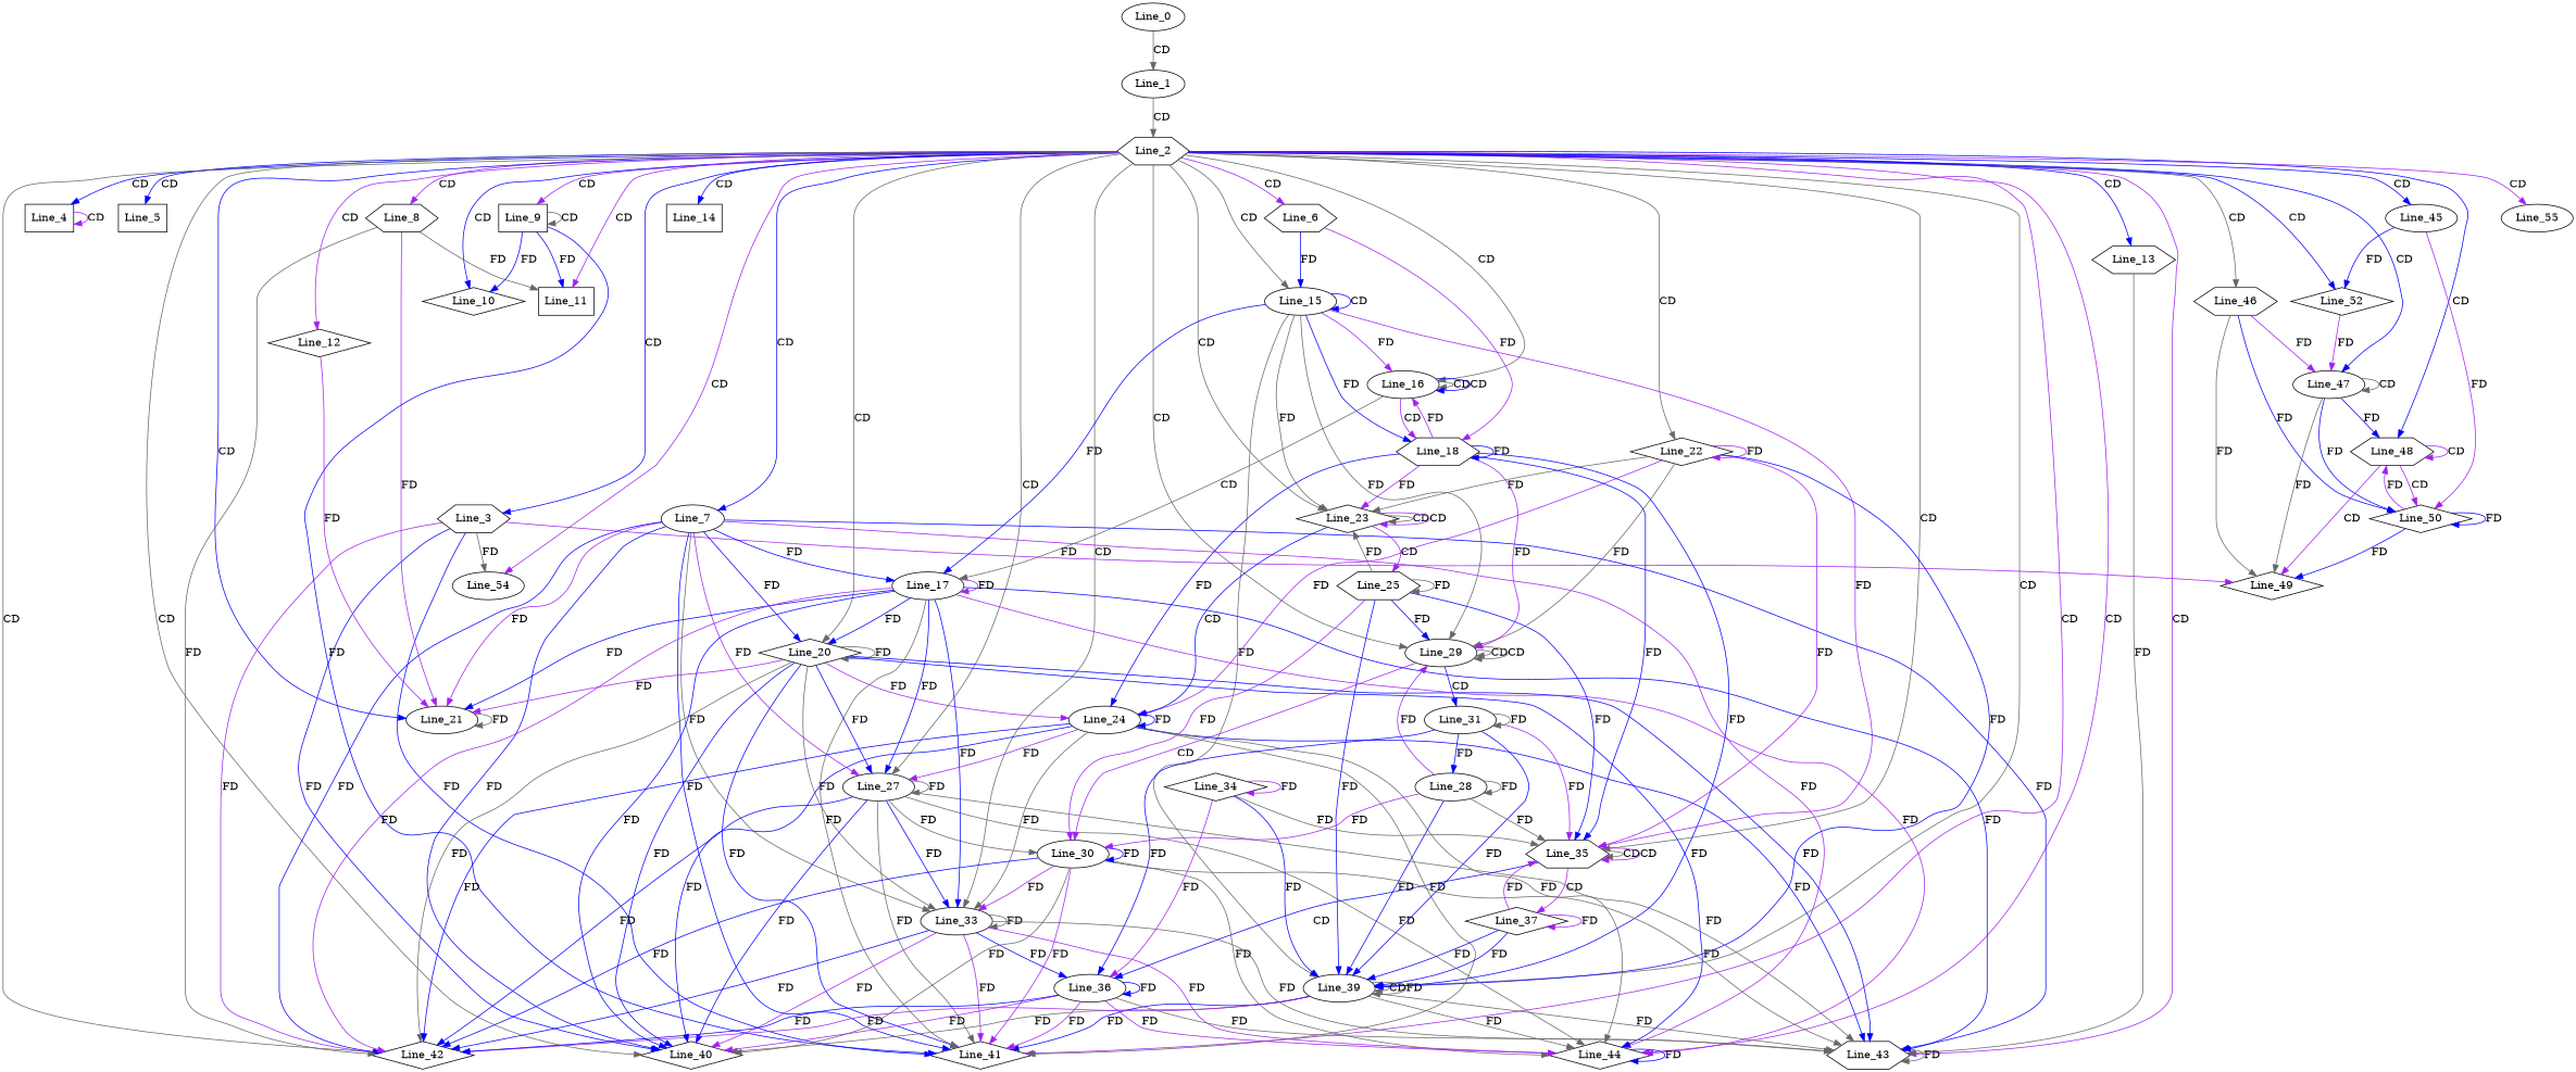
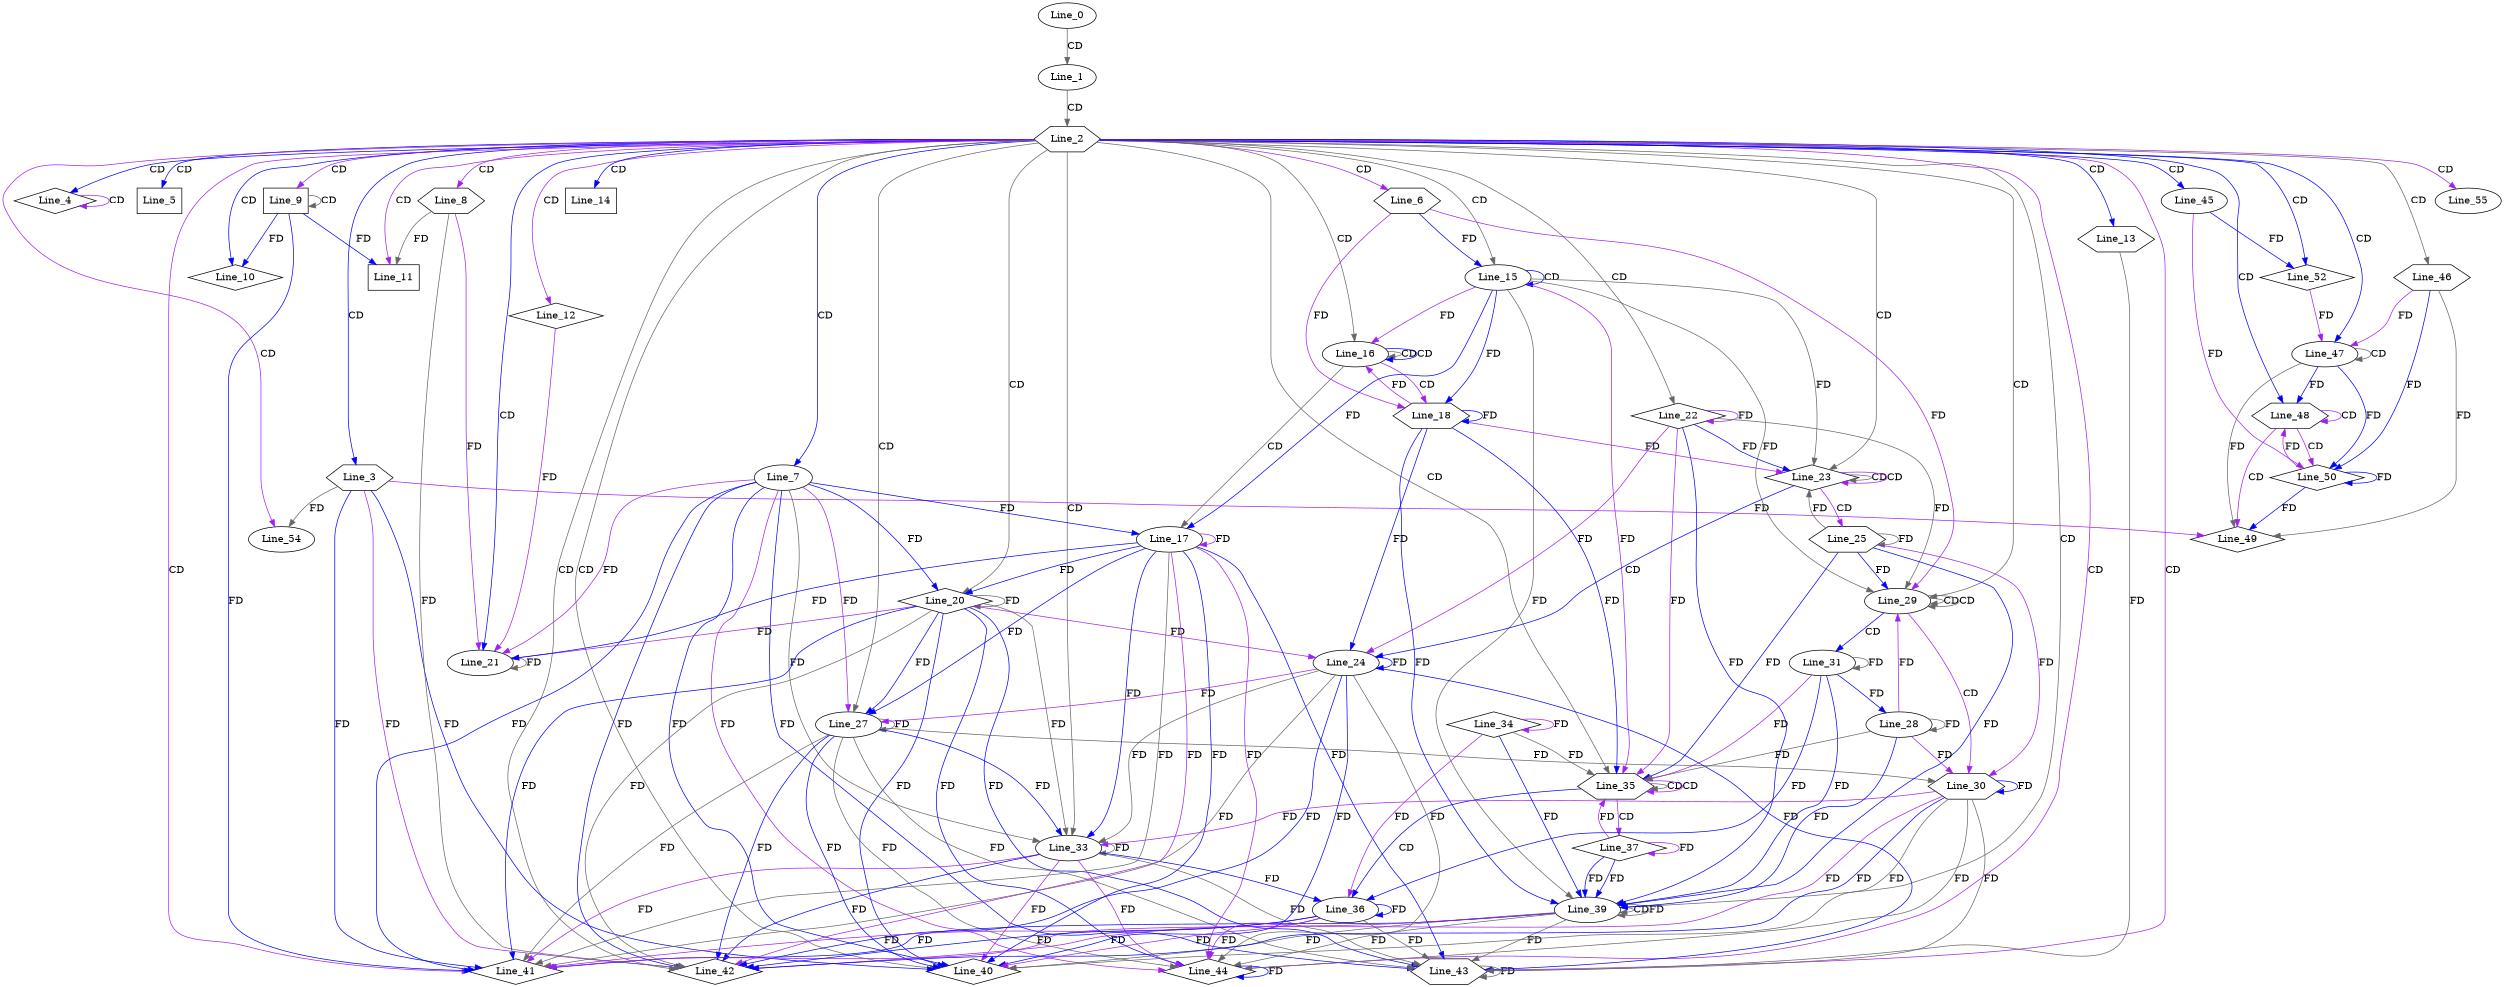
  digraph {
    node [shape=ellipse]
    edge [color=blue]
    Line_0
    Line_1
    Line_2 [shape=hexagon]
    Line_3 [shape=hexagon]
-   Line_4 [shape=box]
+   Line_4 [shape=diamond]
    Line_5 [shape=box]
    Line_6 [shape=hexagon]
    Line_7
    Line_8 [shape=hexagon]
    Line_9 [shape=box]
    Line_10 [shape=diamond]
    Line_11 [shape=box]
    Line_12 [shape=diamond]
    Line_13 [shape=hexagon]
    Line_14 [shape=box]
    Line_15
    Line_16
    Line_20 [shape=diamond]
    Line_21
    Line_22 [shape=diamond]
    Line_23 [shape=diamond]
    Line_27
    Line_29
    Line_33
    Line_35 [shape=hexagon]
    Line_39
    Line_40 [shape=diamond]
    Line_41 [shape=diamond]
    Line_42 [shape=diamond]
    Line_43 [shape=hexagon]
    Line_44 [shape=diamond]
    Line_45
    Line_46 [shape=hexagon]
    Line_47
    Line_48 [shape=hexagon]
    Line_52 [shape=diamond]
    Line_54
    Line_55
    Line_49 [shape=diamond]
    Line_18 [shape=hexagon]
    Line_17
    Line_24
    Line_25 [shape=hexagon]
-   Line_30
+   Line_30 [shape=hexagon]
    Line_31
    Line_36
    Line_37 [shape=diamond]
    Line_50 [shape=diamond]
    Line_28
    Line_34 [shape=diamond]
    Line_0 -> Line_1 [color=gray40 label=CD]
    Line_1 -> Line_2 [color=gray40 label=CD]
    Line_2 -> Line_3 [label=CD]
    Line_2 -> Line_4 [label=CD]
    Line_2 -> Line_5 [label=CD]
    Line_2 -> Line_6 [color=purple label=CD]
    Line_2 -> Line_7 [label=CD]
    Line_2 -> Line_8 [color=purple label=CD]
    Line_2 -> Line_9 [color=purple label=CD]
    Line_2 -> Line_10 [label=CD]
    Line_2 -> Line_11 [color=purple label=CD]
    Line_2 -> Line_12 [color=purple label=CD]
    Line_2 -> Line_13 [label=CD]
    Line_2 -> Line_14 [label=CD]
    Line_2 -> Line_15 [color=gray40 label=CD]
    Line_2 -> Line_16 [color=gray40 label=CD]
    Line_2 -> Line_20 [color=gray40 label=CD]
    Line_2 -> Line_21 [label=CD]
    Line_2 -> Line_22 [color=gray40 label=CD]
    Line_2 -> Line_23 [color=gray40 label=CD]
    Line_2 -> Line_27 [color=gray40 label=CD]
    Line_2 -> Line_29 [color=gray40 label=CD]
    Line_2 -> Line_33 [color=gray40 label=CD]
    Line_2 -> Line_35 [color=gray40 label=CD]
    Line_2 -> Line_39 [color=gray40 label=CD]
    Line_2 -> Line_40 [color=gray40 label=CD]
    Line_2 -> Line_41 [color=purple label=CD]
    Line_2 -> Line_42 [color=gray40 label=CD]
    Line_2 -> Line_43 [color=purple label=CD]
    Line_2 -> Line_44 [color=purple label=CD]
    Line_2 -> Line_45 [label=CD]
    Line_2 -> Line_46 [color=gray40 label=CD]
    Line_2 -> Line_47 [label=CD]
    Line_2 -> Line_48 [label=CD]
    Line_2 -> Line_52 [label=CD]
    Line_2 -> Line_54 [color=purple label=CD]
    Line_2 -> Line_55 [color=purple label=CD]
    Line_3 -> Line_40 [label=FD]
    Line_3 -> Line_41 [label=FD]
    Line_3 -> Line_42 [color=purple label=FD]
    Line_3 -> Line_54 [color=gray40 label=FD]
    Line_3 -> Line_49 [color=purple label=FD]
    Line_4 -> Line_4 [color=purple label=CD]
    Line_6 -> Line_15 [label=FD]
    Line_6 -> Line_18 [color=purple label=FD]
    Line_7 -> Line_20 [label=FD]
    Line_7 -> Line_21 [color=purple label=FD]
    Line_7 -> Line_27 [color=purple label=FD]
    Line_7 -> Line_33 [color=gray40 label=FD]
    Line_7 -> Line_40 [label=FD]
    Line_7 -> Line_41 [label=FD]
    Line_7 -> Line_42 [label=FD]
    Line_7 -> Line_43 [label=FD]
    Line_7 -> Line_44 [color=purple label=FD]
    Line_7 -> Line_17 [label=FD]
    Line_8 -> Line_11 [color=gray40 label=FD]
    Line_8 -> Line_21 [color=purple label=FD]
    Line_8 -> Line_42 [color=gray40 label=FD]
    Line_9 -> Line_9 [color=gray40 label=CD]
    Line_9 -> Line_10 [label=FD]
    Line_9 -> Line_11 [label=FD]
    Line_9 -> Line_41 [label=FD]
    Line_12 -> Line_21 [color=purple label=FD]
    Line_13 -> Line_43 [color=gray40 label=FD]
    Line_15 -> Line_15 [label=CD]
    Line_15 -> Line_16 [color=purple label=FD]
    Line_15 -> Line_23 [color=gray40 label=FD]
    Line_15 -> Line_29 [color=gray40 label=FD]
    Line_15 -> Line_35 [color=purple label=FD]
    Line_15 -> Line_39 [color=gray40 label=FD]
    Line_15 -> Line_18 [label=FD]
    Line_15 -> Line_17 [label=FD]
    Line_16 -> Line_16 [color=gray40 label=CD]
    Line_16 -> Line_16 [label=CD]
    Line_16 -> Line_18 [color=purple label=CD]
    Line_16 -> Line_17 [color=gray40 label=CD]
    Line_20 -> Line_20 [color=gray40 label=FD]
    Line_20 -> Line_21 [color=purple label=FD]
    Line_20 -> Line_27 [label=FD]
    Line_20 -> Line_33 [color=gray40 label=FD]
    Line_20 -> Line_40 [label=FD]
    Line_20 -> Line_41 [label=FD]
    Line_20 -> Line_42 [color=gray40 label=FD]
    Line_20 -> Line_43 [label=FD]
    Line_20 -> Line_44 [label=FD]
    Line_20 -> Line_24 [color=purple label=FD]
    Line_21 -> Line_21 [color=gray40 label=FD]
    Line_22 -> Line_22 [color=purple label=FD]
-   Line_22 -> Line_23 [color=gray40 label=FD]
+   Line_22 -> Line_23 [label=FD]
    Line_22 -> Line_29 [color=gray40 label=FD]
    Line_22 -> Line_35 [color=purple label=FD]
    Line_22 -> Line_39 [label=FD]
    Line_22 -> Line_24 [color=purple label=FD]
    Line_23 -> Line_23 [color=gray40 label=CD]
    Line_23 -> Line_23 [color=purple label=CD]
    Line_23 -> Line_24 [label=CD]
    Line_23 -> Line_25 [color=purple label=CD]
    Line_27 -> Line_27 [color=gray40 label=FD]
    Line_27 -> Line_33 [label=FD]
    Line_27 -> Line_40 [label=FD]
    Line_27 -> Line_41 [color=gray40 label=FD]
    Line_27 -> Line_42 [label=FD]
    Line_27 -> Line_43 [color=gray40 label=FD]
    Line_27 -> Line_44 [color=gray40 label=FD]
    Line_27 -> Line_30 [color=gray40 label=FD]
    Line_29 -> Line_29 [color=gray40 label=CD]
    Line_29 -> Line_29 [color=gray40 label=CD]
    Line_29 -> Line_30 [color=purple label=CD]
    Line_29 -> Line_31 [label=CD]
    Line_33 -> Line_33 [color=gray40 label=FD]
    Line_33 -> Line_40 [color=purple label=FD]
    Line_33 -> Line_41 [color=purple label=FD]
    Line_33 -> Line_42 [label=FD]
    Line_33 -> Line_43 [color=gray40 label=FD]
    Line_33 -> Line_44 [color=purple label=FD]
    Line_33 -> Line_36 [label=FD]
    Line_35 -> Line_35 [color=gray40 label=CD]
    Line_35 -> Line_35 [color=purple label=CD]
    Line_35 -> Line_36 [label=CD]
    Line_35 -> Line_37 [color=purple label=CD]
    Line_39 -> Line_39 [color=gray40 label=CD]
    Line_39 -> Line_39 [color=gray40 label=FD]
    Line_39 -> Line_40 [color=gray40 label=FD]
    Line_39 -> Line_41 [label=FD]
    Line_39 -> Line_42 [color=purple label=FD]
    Line_39 -> Line_43 [color=gray40 label=FD]
    Line_39 -> Line_44 [color=gray40 label=FD]
    Line_43 -> Line_43 [color=gray40 label=FD]
    Line_44 -> Line_44 [label=FD]
    Line_45 -> Line_52 [label=FD]
    Line_45 -> Line_50 [color=purple label=FD]
    Line_46 -> Line_47 [color=purple label=FD]
    Line_46 -> Line_49 [color=gray40 label=FD]
    Line_46 -> Line_50 [label=FD]
    Line_47 -> Line_47 [color=gray40 label=CD]
    Line_47 -> Line_48 [label=FD]
    Line_47 -> Line_49 [color=gray40 label=FD]
    Line_47 -> Line_50 [label=FD]
    Line_48 -> Line_48 [color=purple label=CD]
    Line_48 -> Line_49 [color=purple label=CD]
    Line_48 -> Line_50 [color=purple label=CD]
    Line_52 -> Line_47 [color=purple label=FD]
    Line_18 -> Line_16 [color=purple label=FD]
    Line_18 -> Line_23 [color=purple label=FD]
-   Line_18 -> Line_29 [color=purple label=FD]
+   Line_6 -> Line_29 [color=purple label=FD]
    Line_18 -> Line_35 [label=FD]
    Line_18 -> Line_39 [label=FD]
    Line_18 -> Line_18 [label=FD]
    Line_18 -> Line_24 [label=FD]
    Line_17 -> Line_20 [label=FD]
    Line_17 -> Line_21 [label=FD]
    Line_17 -> Line_27 [label=FD]
    Line_17 -> Line_33 [label=FD]
    Line_17 -> Line_40 [label=FD]
    Line_17 -> Line_41 [color=gray40 label=FD]
    Line_17 -> Line_42 [color=purple label=FD]
    Line_17 -> Line_43 [label=FD]
    Line_17 -> Line_44 [color=purple label=FD]
    Line_17 -> Line_17 [color=purple label=FD]
    Line_24 -> Line_27 [color=purple label=FD]
    Line_24 -> Line_33 [color=gray40 label=FD]
    Line_24 -> Line_40 [label=FD]
    Line_24 -> Line_41 [color=gray40 label=FD]
    Line_24 -> Line_42 [label=FD]
    Line_24 -> Line_43 [label=FD]
    Line_24 -> Line_44 [color=gray40 label=FD]
    Line_24 -> Line_24 [label=FD]
    Line_25 -> Line_23 [color=gray40 label=FD]
    Line_25 -> Line_29 [label=FD]
    Line_25 -> Line_35 [label=FD]
    Line_25 -> Line_39 [label=FD]
    Line_25 -> Line_25 [color=gray40 label=FD]
    Line_25 -> Line_30 [color=purple label=FD]
    Line_30 -> Line_33 [color=purple label=FD]
    Line_30 -> Line_40 [color=gray40 label=FD]
    Line_30 -> Line_41 [color=purple label=FD]
    Line_30 -> Line_42 [label=FD]
    Line_30 -> Line_43 [color=gray40 label=FD]
    Line_30 -> Line_44 [color=gray40 label=FD]
    Line_30 -> Line_30 [label=FD]
    Line_31 -> Line_35 [color=purple label=FD]
    Line_31 -> Line_39 [label=FD]
    Line_31 -> Line_31 [color=gray40 label=FD]
    Line_31 -> Line_36 [label=FD]
    Line_31 -> Line_28 [label=FD]
    Line_36 -> Line_40 [color=purple label=FD]
    Line_36 -> Line_41 [color=purple label=FD]
    Line_36 -> Line_42 [label=FD]
    Line_36 -> Line_43 [color=gray40 label=FD]
    Line_36 -> Line_44 [color=purple label=FD]
    Line_36 -> Line_36 [label=FD]
    Line_37 -> Line_35 [color=purple label=FD]
    Line_37 -> Line_39 [label=FD]
    Line_37 -> Line_39 [label=FD]
    Line_37 -> Line_37 [color=purple label=FD]
    Line_50 -> Line_48 [color=purple label=FD]
    Line_50 -> Line_49 [label=FD]
    Line_50 -> Line_50 [label=FD]
    Line_28 -> Line_29 [color=purple label=FD]
    Line_28 -> Line_35 [color=gray40 label=FD]
    Line_28 -> Line_39 [label=FD]
    Line_28 -> Line_30 [color=purple label=FD]
    Line_28 -> Line_28 [color=gray40 label=FD]
    Line_34 -> Line_35 [color=gray40 label=FD]
    Line_34 -> Line_39 [label=FD]
    Line_34 -> Line_36 [color=purple label=FD]
    Line_34 -> Line_34 [color=purple label=FD]
  }
